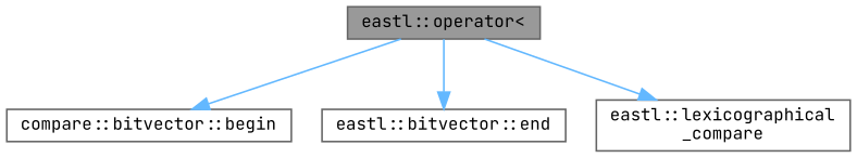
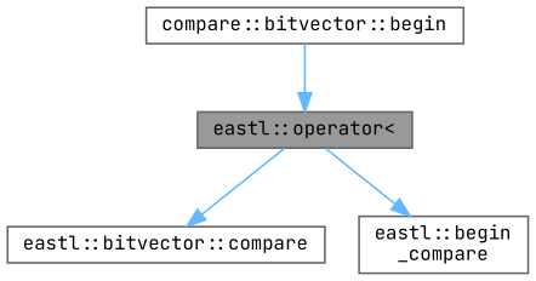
  digraph {
    fontname="JetBrains Mono"
    rankdir=TB
    node [color=grey40 fillcolor=white fontname="JetBrains Mono" fontsize=10 shape=box style=filled]
    edge [color=steelblue1 fontname="JetBrains Mono" fontsize=10 labelfontname=Helvetica labelfontsize=10 style=solid]
    n1 [color=gray40 fillcolor=grey60 fontcolor=black height=0.2 label="eastl::operator\<" width=0.4]
    n2 [height=0.2 label="compare::bitvector::begin" width=0.4]
-   n3 [height=0.2 label="eastl::bitvector::end" width=0.4]
-   n4 [height=0.2 label="eastl::lexicographical\l_compare" width=0.4]
-   n1 -> n2
+   n3 [height=0.2 label="eastl::bitvector::compare" width=0.4]
+   n4 [height=0.2 label="eastl::begin\l_compare" width=0.4]
+   n2 -> n1
    n1 -> n3
    n1 -> n4
  }
